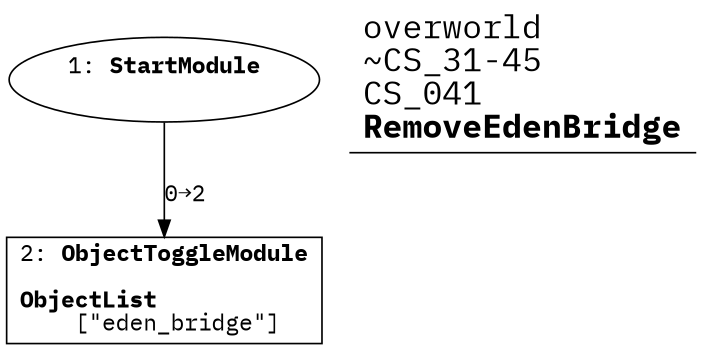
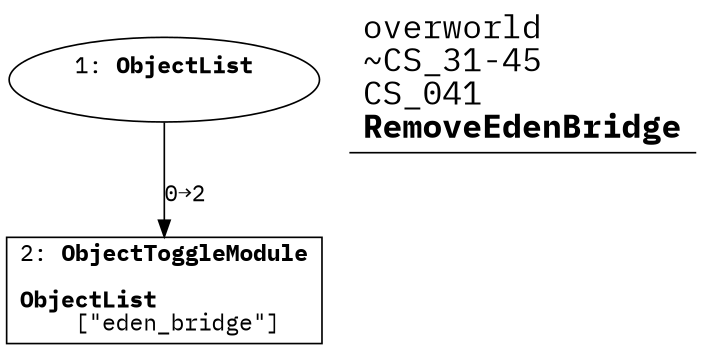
  digraph {
    fontname="IBM Plex Mono"
    splines=spline
    node [fontname="IBM Plex Mono"]
-   n1 [label=<1: <b>StartModule</b><br/><br/>> shape=oval]
+   n1 [label=<1: <b>ObjectList</b><br/><br/>> shape=oval]
    n2 [label=<2: <b>ObjectToggleModule</b><br/><br/><b>ObjectList</b><br align="left"/>    [&quot;eden_bridge&quot;]<br align="left"/>> shape=box]
    n3 [label=<<font point-size="20">overworld<br align="left"/>~CS_31-45<br align="left"/>CS_041<br align="left"/><b>RemoveEdenBridge</b><br align="left"/></font>> shape=underline]
    n1 -> n2 [fontname="IBM Plex Mono" label="0→2"]
  }
